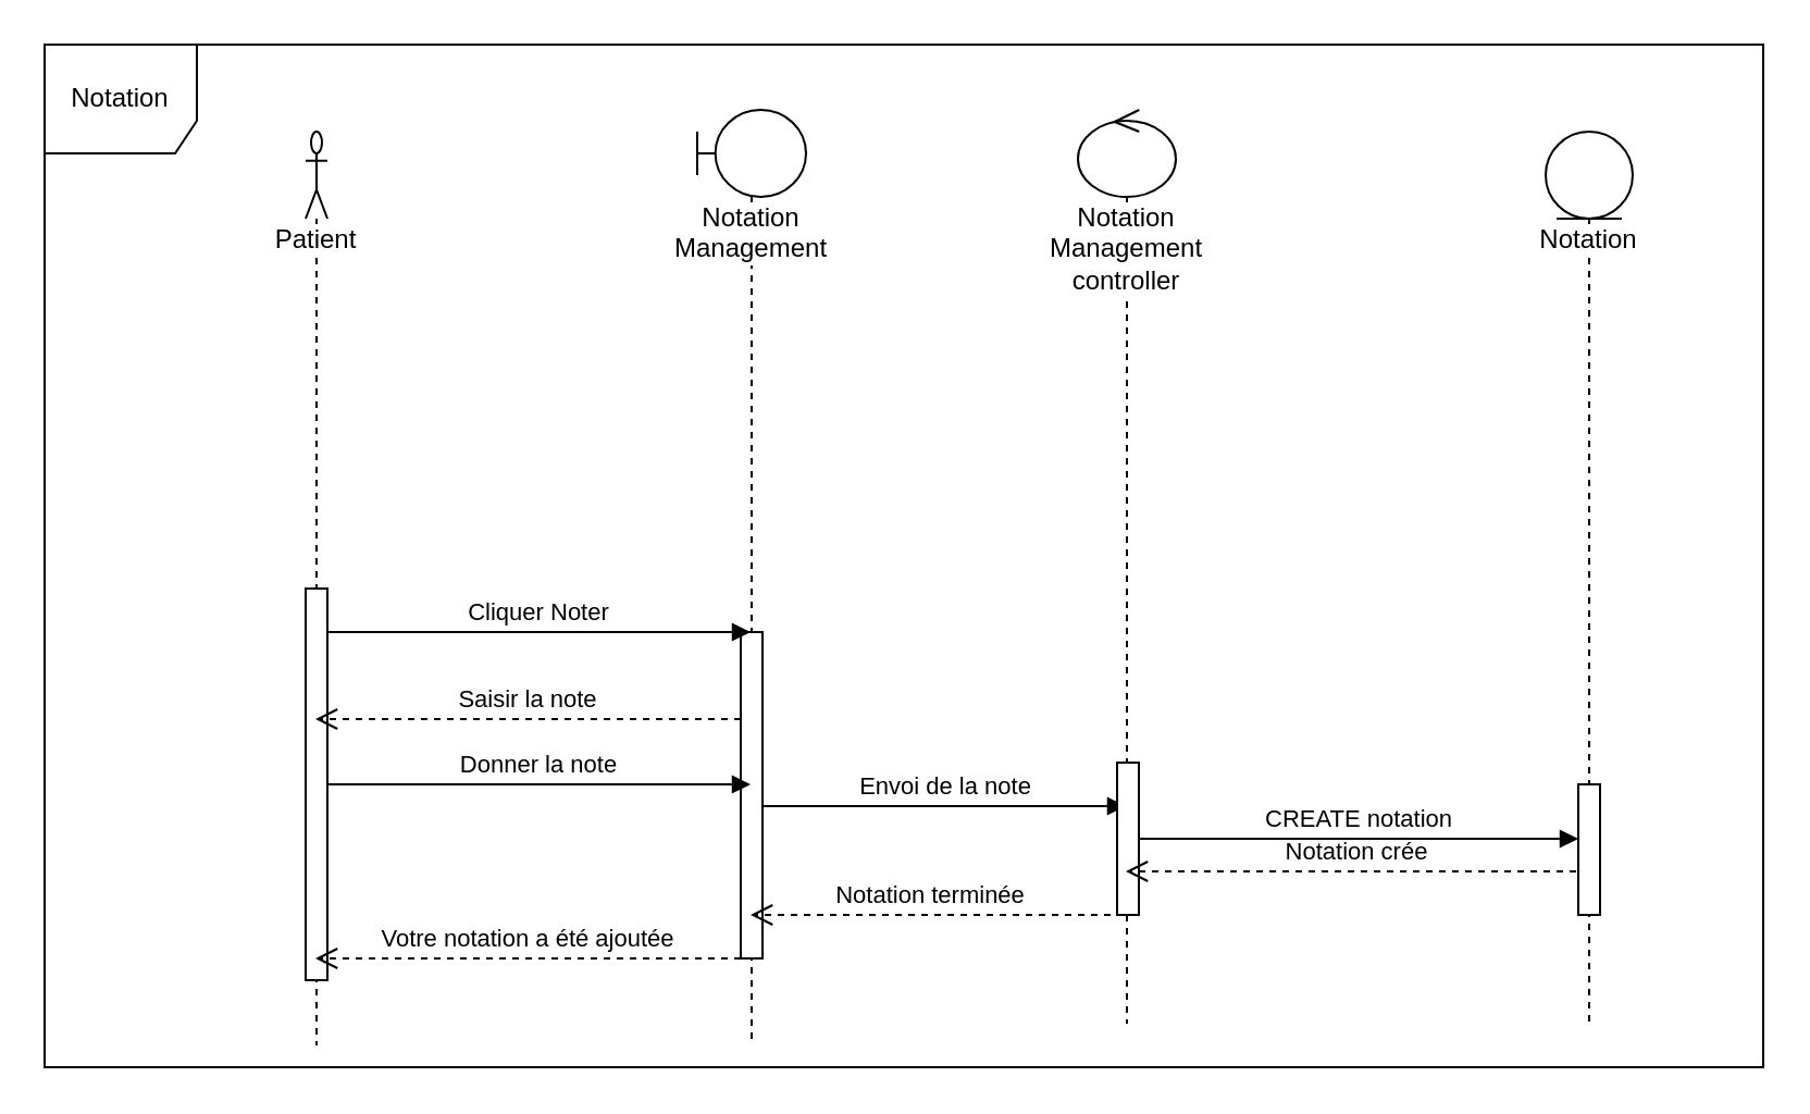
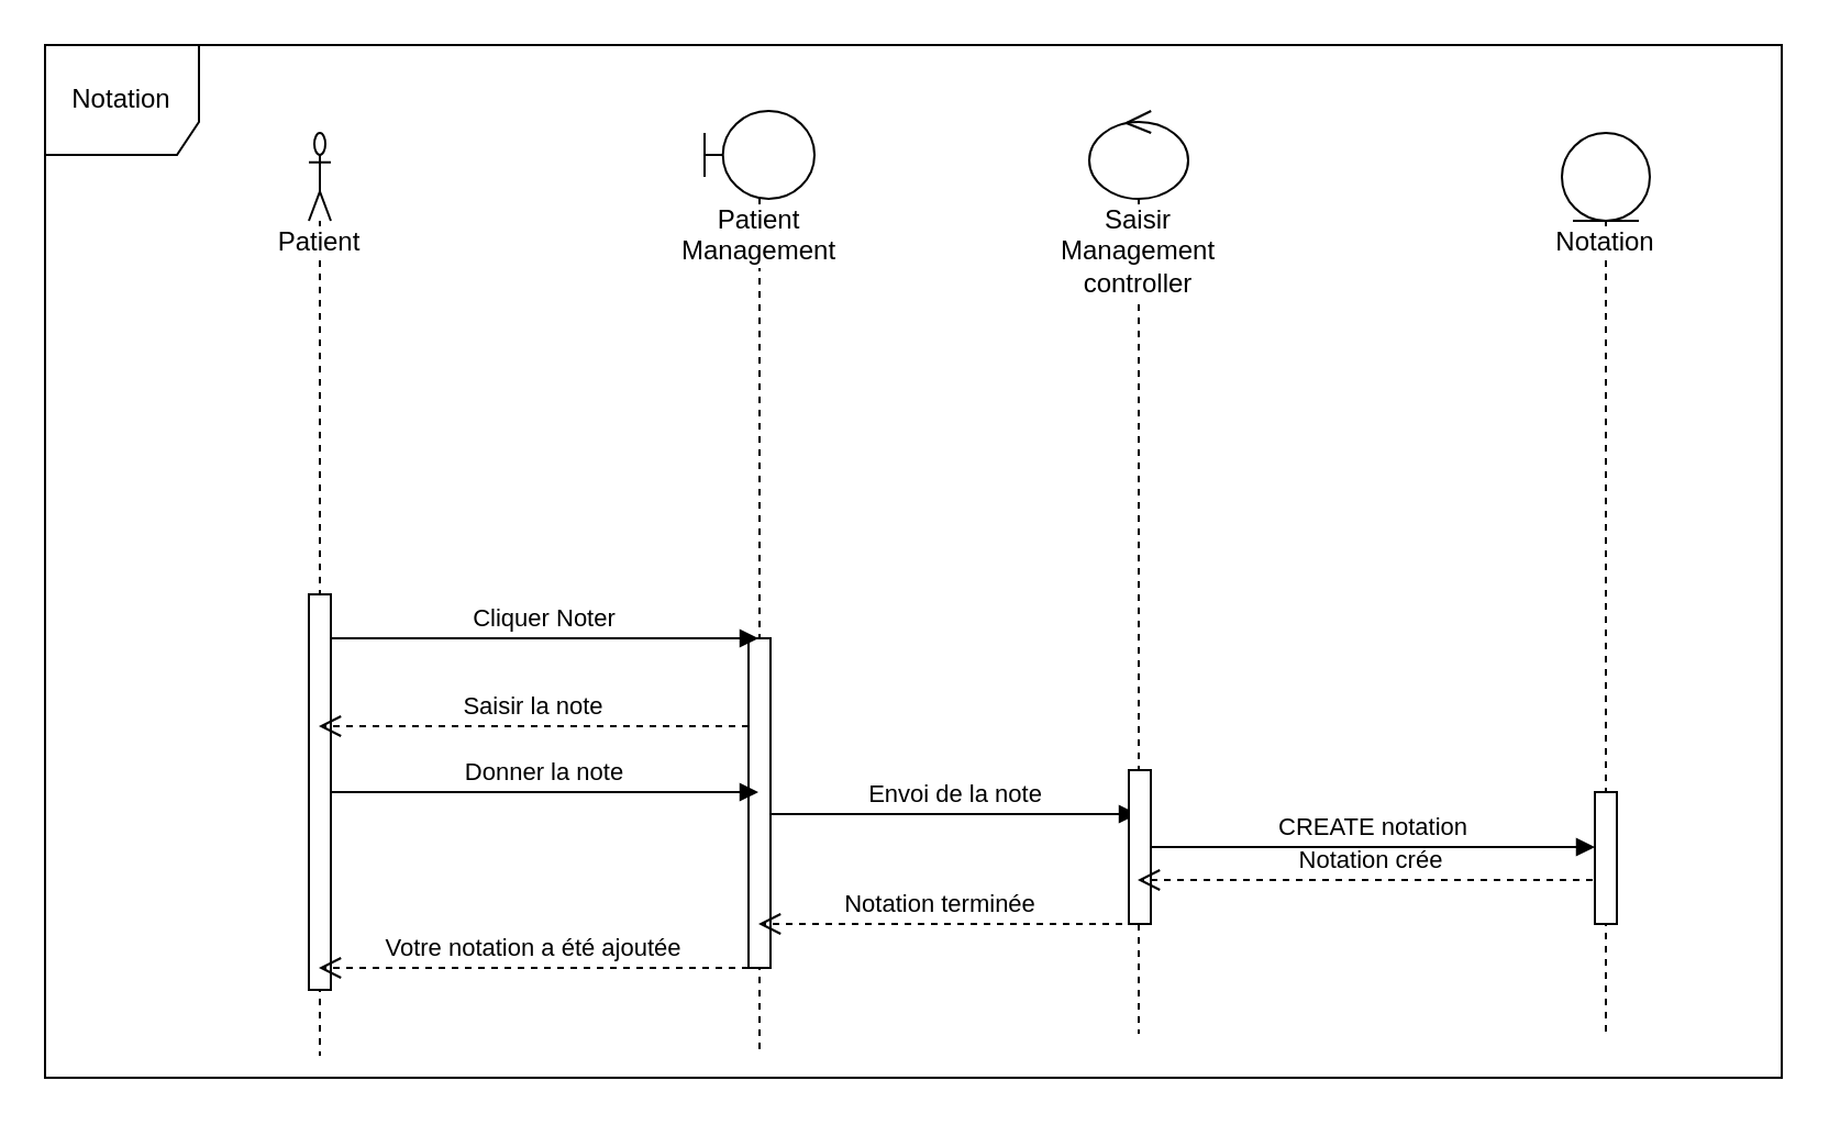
  <mxCell id="0" />
  <mxCell id="1" parent="0" />
  <mxCell id="2" value="Notation" style="shape=umlFrame;whiteSpace=wrap;html=1;width=70;height=50;" parent="1" vertex="1"><mxGeometry y="20" width="790" height="470" as="geometry" x="20" /></mxCell>
- <mxCell id="3" value="Notation&lt;br&gt;Management" style="shape=umlLifeline;participant=umlBoundary;perimeter=lifelinePerimeter;whiteSpace=wrap;html=1;container=1;collapsible=0;recursiveResize=0;verticalAlign=top;spacingTop=36;labelBackgroundColor=#ffffff;outlineConnect=0;" parent="1" vertex="1"><mxGeometry x="320" y="50" width="50" height="430" as="geometry" /></mxCell>
+ <mxCell id="3" value="Patient&lt;br&gt;Management" style="shape=umlLifeline;participant=umlBoundary;perimeter=lifelinePerimeter;whiteSpace=wrap;html=1;container=1;collapsible=0;recursiveResize=0;verticalAlign=top;spacingTop=36;labelBackgroundColor=#ffffff;outlineConnect=0;" parent="1" vertex="1"><mxGeometry x="320" y="50" width="50" height="430" as="geometry" /></mxCell>
  <mxCell id="4" value="Envoi de la note" style="html=1;verticalAlign=bottom;endArrow=block;" parent="3" target="8" edge="1"><mxGeometry width="80" relative="1" as="geometry"><mxPoint x="30" y="320" as="sourcePoint" /><mxPoint x="110" y="320" as="targetPoint" /></mxGeometry></mxCell>
  <mxCell id="5" value="" style="html=1;points=[];perimeter=orthogonalPerimeter;" parent="3" vertex="1"><mxGeometry x="20" y="240" width="10" height="150" as="geometry" /></mxCell>
  <mxCell id="6" value="Patient" style="shape=umlLifeline;participant=umlActor;perimeter=lifelinePerimeter;whiteSpace=wrap;html=1;container=1;collapsible=0;recursiveResize=0;verticalAlign=top;spacingTop=36;labelBackgroundColor=#ffffff;outlineConnect=0;" parent="1" vertex="1"><mxGeometry x="140" y="60" width="10" height="420" as="geometry" /></mxCell>
  <mxCell id="7" value="" style="html=1;points=[];perimeter=orthogonalPerimeter;" parent="6" vertex="1"><mxGeometry y="210" width="10" height="180" as="geometry" /></mxCell>
- <mxCell id="8" value="Notation&lt;br&gt;Management controller" style="shape=umlLifeline;participant=umlControl;perimeter=lifelinePerimeter;whiteSpace=wrap;html=1;container=1;collapsible=0;recursiveResize=0;verticalAlign=top;spacingTop=36;labelBackgroundColor=#ffffff;outlineConnect=0;" parent="1" vertex="1"><mxGeometry x="495" y="50" width="45" height="420" as="geometry" /></mxCell>
+ <mxCell id="8" value="Saisir&lt;br&gt;Management controller" style="shape=umlLifeline;participant=umlControl;perimeter=lifelinePerimeter;whiteSpace=wrap;html=1;container=1;collapsible=0;recursiveResize=0;verticalAlign=top;spacingTop=36;labelBackgroundColor=#ffffff;outlineConnect=0;" parent="1" vertex="1"><mxGeometry x="495" y="50" width="45" height="420" as="geometry" /></mxCell>
  <mxCell id="9" value="" style="html=1;points=[];perimeter=orthogonalPerimeter;" parent="8" vertex="1"><mxGeometry x="18" y="300" width="10" height="70" as="geometry" /></mxCell>
  <mxCell id="10" value="Notation" style="shape=umlLifeline;participant=umlEntity;perimeter=lifelinePerimeter;whiteSpace=wrap;html=1;container=1;collapsible=0;recursiveResize=0;verticalAlign=top;spacingTop=36;labelBackgroundColor=#ffffff;outlineConnect=0;" parent="1" vertex="1"><mxGeometry x="710" y="60" width="40" height="410" as="geometry" /></mxCell>
  <mxCell id="11" value="Cliquer Noter" style="html=1;verticalAlign=bottom;endArrow=block;" parent="1" target="3" edge="1"><mxGeometry width="80" relative="1" as="geometry"><mxPoint x="150" y="290" as="sourcePoint" /><mxPoint x="230" y="290" as="targetPoint" /></mxGeometry></mxCell>
  <mxCell id="12" value="Saisir la note" style="html=1;verticalAlign=bottom;endArrow=open;dashed=1;endSize=8;" parent="1" target="6" edge="1"><mxGeometry relative="1" as="geometry"><mxPoint x="340" y="330" as="sourcePoint" /><mxPoint x="260" y="330" as="targetPoint" /></mxGeometry></mxCell>
  <mxCell id="13" value="Donner la note" style="html=1;verticalAlign=bottom;endArrow=block;" parent="1" target="3" edge="1"><mxGeometry width="80" relative="1" as="geometry"><mxPoint x="150" y="360" as="sourcePoint" /><mxPoint x="230" y="360" as="targetPoint" /></mxGeometry></mxCell>
  <mxCell id="14" value="Notation crée" style="html=1;verticalAlign=bottom;endArrow=open;dashed=1;endSize=8;" parent="1" target="8" edge="1"><mxGeometry relative="1" as="geometry"><mxPoint x="730" y="400" as="sourcePoint" /><mxPoint x="650" y="400" as="targetPoint" /></mxGeometry></mxCell>
  <mxCell id="15" value="Notation terminée" style="html=1;verticalAlign=bottom;endArrow=open;dashed=1;endSize=8;" parent="1" target="3" edge="1"><mxGeometry relative="1" as="geometry"><mxPoint x="510" y="420" as="sourcePoint" /><mxPoint x="430" y="420" as="targetPoint" /></mxGeometry></mxCell>
  <mxCell id="16" value="Votre notation a été ajoutée" style="html=1;verticalAlign=bottom;endArrow=open;dashed=1;endSize=8;" parent="1" target="6" edge="1"><mxGeometry relative="1" as="geometry"><mxPoint x="340" y="440" as="sourcePoint" /><mxPoint x="260" y="440" as="targetPoint" /></mxGeometry></mxCell>
  <mxCell id="17" value="" style="html=1;verticalAlign=bottom;endArrow=block;" parent="1" source="18" target="10" edge="1"><mxGeometry width="80" relative="1" as="geometry"><mxPoint x="520" y="380" as="sourcePoint" /><mxPoint x="600" y="380" as="targetPoint" /></mxGeometry></mxCell>
  <mxCell id="18" value="" style="html=1;points=[];perimeter=orthogonalPerimeter;" parent="1" vertex="1"><mxGeometry x="725" y="360" width="10" height="60" as="geometry" /></mxCell>
  <mxCell id="19" value="CREATE notation" style="html=1;verticalAlign=bottom;endArrow=block;" parent="1" source="9" target="18" edge="1"><mxGeometry width="80" relative="1" as="geometry"><mxPoint x="523" y="385" as="sourcePoint" /><mxPoint x="729.5" y="385" as="targetPoint" /></mxGeometry></mxCell>
